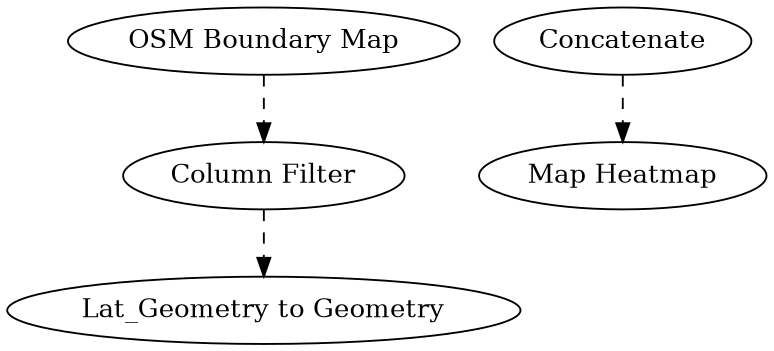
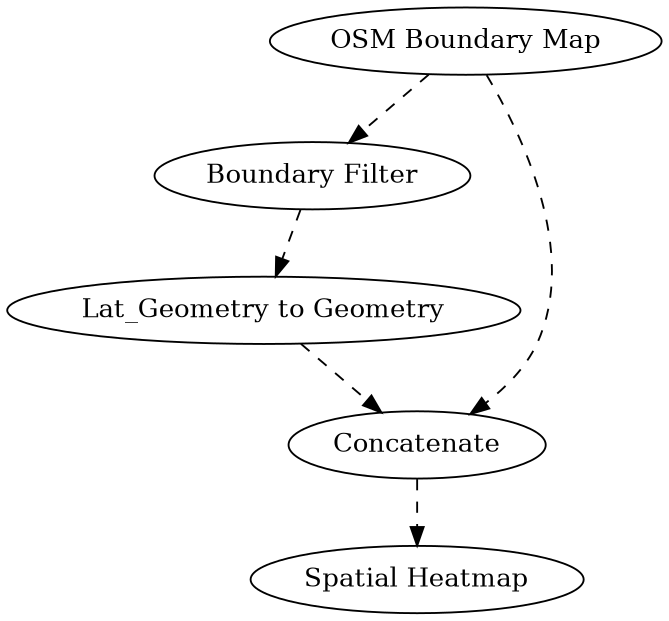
  digraph {
    fontname="DejaVu Serif"
    rankdir=TB
    node [fontname="DejaVu Serif"]
    edge [fontname="DejaVu Serif" style=dashed]
    n1 [label="OSM Boundary Map"]
-   n2 [label="Column Filter"]
+   n2 [label="Boundary Filter"]
    n3 [label=Concatenate]
    n4 [label="Lat_Geometry to Geometry"]
-   n5 [label="Map Heatmap"]
+   n5 [label="Spatial Heatmap"]
    n1 -> n2
+   n1 -> n3
    n2 -> n4
    n3 -> n5
+   n4 -> n3
  }
